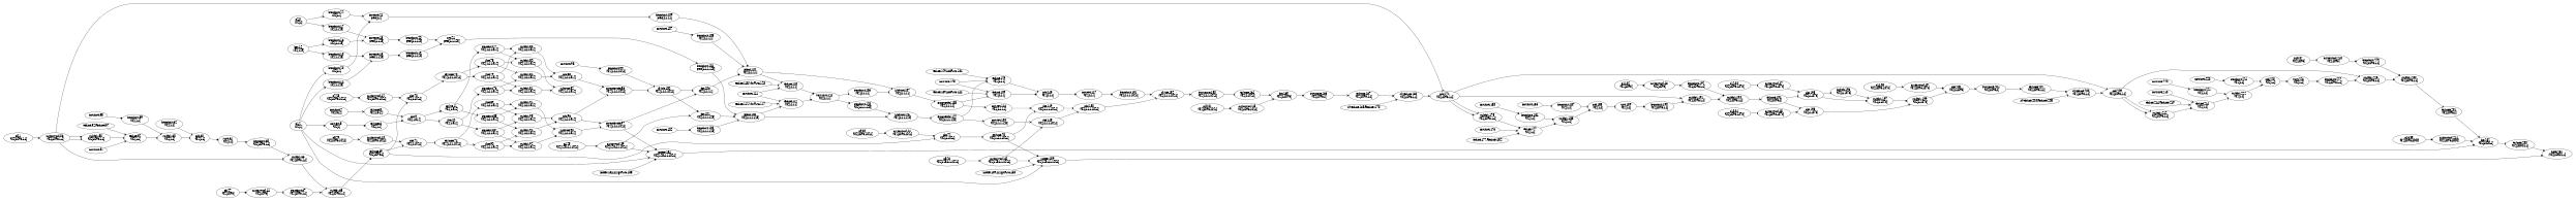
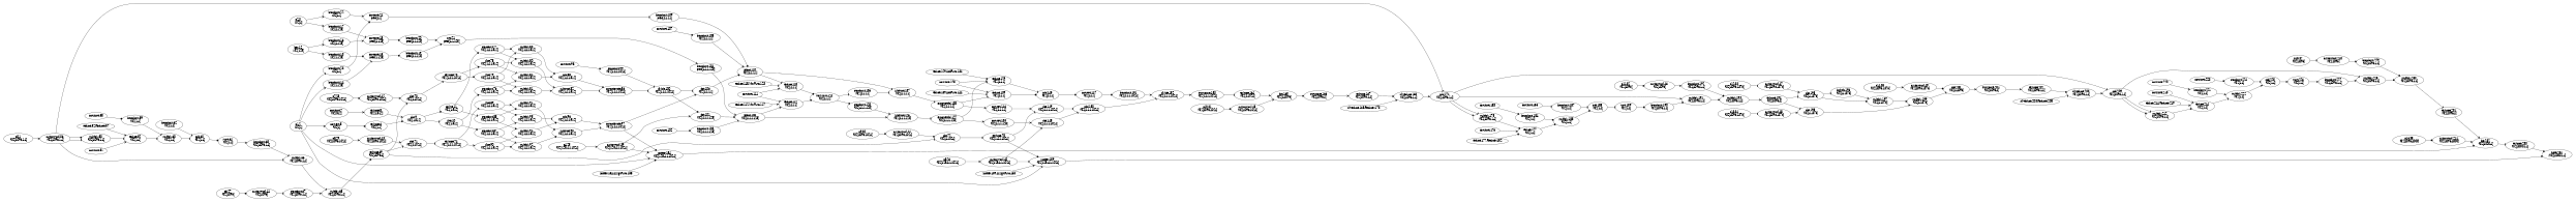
  digraph {
    fontname=Lato
    rankdir=LR
    node [fontname=Lato]
    edge [arrowhead=dot fontname=Lato]
    n1 [label="p16.38 \n f32[4096,4000]"]
    n2 [label="custom-call.211 \n f32[4096,4000]"]
    n3 [label="dot.232 \n f32[4000,4]"]
    n4 [label="reshape.233 \n f32[4000,1,4]"]
    n5 [label="iota.12 \n s32[128]"]
    n6 [label="broadcast.13 \n s32[1,128]"]
    n7 [label="broadcast.16 \n s32[4,128]"]
    n8 [label="compare.15 \n pred[1,128]"]
    n9 [label="compare.18 \n pred[4,128]"]
    n10 [label="broadcast.19 \n pred[4,1,128]"]
    n11 [label="p1.2 \n s32[1]"]
    n12 [label="broadcast.14 \n s32[1,128]"]
    n13 [label="convert.5 \n f32[1]"]
    n14 [label="broadcast.23 \n s32[4,1]"]
    n15 [label="scatter.154 \n f32[128,4,1,1024]"]
    n16 [label="scatter.159 \n f32[128,4,1,1024]"]
    n17 [label="reshape.6 \n f32[1,1]"]
    n18 [label="compare.24 \n pred[4,1]"]
    n19 [label="tuple.234 \n (f32[4000,1,4]"]
    n20 [label="and.21 \n pred[4,1,128]"]
    n21 [label="broadcast.104 \n pred[4,1,1,128]"]
    n22 [label="broadcast.20 \n pred[4,1,128]"]
    n23 [label="p2.3 \n s32[4]"]
    n24 [label="broadcast.17 \n s32[4,128]"]
    n25 [label="broadcast.22 \n s32[4,1]"]
    n26 [label="select.105 \n f32[4,1,1,128]"]
    n27 [label="reduce.112 \n f32[4,1,1]"]
    n28 [label="subtract.126 \n f32[4,1,1,128]"]
    n29 [label="dot.9 \n f32[1,512]"]
    n30 [label="cosine.11 \n f32[1,512]"]
    n31 [label="sine.10 \n f32[1,512]"]
    n32 [label="constant.7 \n f32[512]"]
    n33 [label="reshape.8 \n f32[1,512]"]
    n34 [label="broadcast.77 \n f32[1,4,1,512]"]
    n35 [label="broadcast.88 \n f32[1,4,1,512]"]
    n36 [label="broadcast.76 \n f32[1,4,1,512]"]
    n37 [label="broadcast.87 \n f32[1,4,1,512]"]
    n38 [label="multiply.80 \n f32[1,4,1,512]"]
    n39 [label="multiply.83 \n f32[1,4,1,512]"]
    n40 [label="multiply.91 \n f32[1,4,1,512]"]
    n41 [label="multiply.94 \n f32[1,4,1,512]"]
    n42 [label="subtract.82 \n f32[1,4,1,512]"]
    n43 [label="add.85 \n f32[1,4,1,512]"]
    n44 [label="p0.1 \n f32[4096,1,4]"]
    n45 [label="custom-call.36 \n f32[4096,1,4]"]
    n46 [label="multiply.50 \n f32[4096,1,4]"]
    n47 [label="multiply.66 \n f32[4096,1,4]"]
    n48 [label="add.174 \n f32[4096,1,4]"]
    n49 [label="reduce.52 \n f32[1,4]"]
    n50 [label="multiply.68 \n f32[4096,1,4]"]
    n51 [label="multiply.175 \n f32[4096,1,4]"]
    n52 [label="multiply.191 \n f32[4096,1,4]"]
    n53 [label="add.209 \n f32[4096,1,4]"]
    n54 [label="multiply.60 \n f32[1,4]"]
    n55 [label="add.63 \n f32[1,4]"]
    n56 [label="broadcast.59 \n f32[1,4]"]
    n57 [label="rsqrt.64 \n f32[1,4]"]
    n58 [label="broadcast.62 \n f32[1,4]"]
    n59 [label="broadcast.65 \n f32[4096,1,4]"]
    n60 [label="reshape.69 \n f32[4096,4]"]
    n61 [label="p6.27 \n f32[4096]"]
    n62 [label="custom-call.41 \n f32[4096]"]
    n63 [label="broadcast.67 \n f32[4096,1,4]"]
    n64 [label="dot.70 \n f32[4,1024]"]
    n65 [label="dot.71 \n f32[4,1024]"]
    n66 [label="dot.72 \n f32[4,1024]"]
    n67 [label="reshape.73 \n f32[1,4,1,1024]"]
    n68 [label="reshape.74 \n f32[1,4,1,1024]"]
    n69 [label="reshape.75 \n f32[1,4,1,1024]"]
    n70 [label="p7.28 \n f32[4096,1024]"]
    n71 [label="custom-call.42 \n f32[4096,1024]"]
    n72 [label="slice.78 \n f32[1,4,1,512]"]
    n73 [label="slice.79 \n f32[1,4,1,512]"]
    n74 [label="multiply.84 \n f32[1,4,1,512]"]
    n75 [label="multiply.81 \n f32[1,4,1,512]"]
    n76 [label="concatenate.86 \n f32[1,4,1,1024]"]
    n77 [label="multiply.95 \n f32[1,4,1,512]"]
    n78 [label="multiply.92 \n f32[1,4,1,512]"]
    n79 [label="divide.100 \n f32[1,4,1,1024]"]
    n80 [label="dot.101 \n f32[4,1,1,128]"]
    n81 [label="dot.106 \n f32[4,1,1,1]"]
    n82 [label="broadcast.99 \n f32[1,4,1,1024]"]
    n83 [label="select.110 \n f32[4,1,1,1]"]
    n84 [label="p4.25 \n f32[128,4,1,1024]"]
    n85 [label="custom-call.39 \n f32[128,4,1,1024]"]
    n86 [label="broadcast.103 \n f32[4,1,1,128]"]
    n87 [label="maximum.124 \n f32[4,1,1]"]
    n88 [label="exponential.127 \n f32[4,1,1,128]"]
    n89 [label="broadcast.125 \n f32[4,1,1,128]"]
    n90 [label="broadcast.136 \n f32[4,1,1,1]"]
    n91 [label="broadcast.109 \n pred[4,1,1,1]"]
    n92 [label="reduce.118 \n f32[4,1,1]"]
    n93 [label="subtract.137 \n f32[4,1,1,1]"]
    n94 [label="subtract.93 \n f32[1,4,1,512]"]
    n95 [label="add.96 \n f32[1,4,1,512]"]
    n96 [label="p8.29 \n f32[4096,1024]"]
    n97 [label="custom-call.43 \n f32[4096,1024]"]
    n98 [label="slice.89 \n f32[1,4,1,512]"]
    n99 [label="slice.90 \n f32[1,4,1,512]"]
    n100 [label="concatenate.97 \n f32[1,4,1,1024]"]
    n101 [label="broadcast.108 \n f32[4,1,1,1]"]
    n102 [label="exponential.138 \n f32[4,1,1,1]"]
    n103 [label="convert.135 \n f32[4,1,1,128]"]
    n104 [label="reduce.129 \n f32[4,1,1]"]
    n105 [label="dot.148 \n f32[4,1,1,1024]"]
    n106 [label="add.145 \n f32[4,1,1]"]
    n107 [label="add.150 \n f32[4,1,1,1024]"]
    n108 [label="p5.26 \n f32[128,4,1,1024]"]
    n109 [label="custom-call.40 \n f32[128,4,1,1024]"]
    n110 [label="divide.152 \n f32[4,1,1,1024]"]
    n111 [label="convert.146 \n f32[4,1,1,1]"]
    n112 [label="reduce.139 \n f32[4,1,1]"]
    n113 [label="dot.149 \n f32[4,1,1,1024]"]
    n114 [label="p9.30 \n f32[4096,1024]"]
    n115 [label="custom-call.44 \n f32[4096,1024]"]
    n116 [label="transpose.153 \n f32[1,4,1,1024]"]
    n117 [label="convert.147 \n f32[4,1,1]"]
    n118 [label="broadcast.151 \n f32[4,1,1,1024]"]
    n119 [label="reshape.164 \n f32[4,1024]"]
    n120 [label="dot.165 \n f32[4,4096]"]
    n121 [label="transpose.166 \n f32[4096,4]"]
    n122 [label="p10.31 \n f32[4096,1024]"]
    n123 [label="custom-call.45 \n f32[4096,1024]"]
    n124 [label="reshape.167 \n f32[4096,1,4]"]
    n125 [label="all-reduce.168 \n f32[4096,1,4]"]
    n126 [label="reduce.177 \n f32[1,4]"]
    n127 [label="multiply.193 \n f32[4096,1,4]"]
    n128 [label="multiply.212 \n f32[4096,1,4]"]
    n129 [label="multiply.228 \n f32[4096,1,4]"]
    n130 [label="multiply.185 \n f32[1,4]"]
    n131 [label="add.188 \n f32[1,4]"]
    n132 [label="broadcast.184 \n f32[1,4]"]
    n133 [label="rsqrt.189 \n f32[1,4]"]
    n134 [label="broadcast.187 \n f32[1,4]"]
    n135 [label="broadcast.190 \n f32[4096,1,4]"]
    n136 [label="reshape.194 \n f32[4096,4]"]
    n137 [label="p11.32 \n f32[4096]"]
    n138 [label="custom-call.46 \n f32[4096]"]
    n139 [label="broadcast.192 \n f32[4096,1,4]"]
    n140 [label="dot.195 \n f32[4,1376]"]
    n141 [label="dot.198 \n f32[4,1376]"]
    n142 [label="logistic.196 \n f32[4,1376]"]
    n143 [label="multiply.197 \n f32[4,1376]"]
    n144 [label="multiply.199 \n f32[4,1376]"]
    n145 [label="p12.33 \n f32[4096,1376]"]
    n146 [label="custom-call.47 \n f32[4096,1376]"]
    n147 [label="dot.200 \n f32[4,4096]"]
    n148 [label="p13.34 \n f32[4096,1376]"]
    n149 [label="custom-call.48 \n f32[4096,1376]"]
    n150 [label="transpose.201 \n f32[4096,4]"]
    n151 [label="p14.35 \n f32[4096,1376]"]
    n152 [label="custom-call.49 \n f32[4096,1376]"]
    n153 [label="reshape.202 \n f32[4096,1,4]"]
    n154 [label="all-reduce.203 \n f32[4096,1,4]"]
    n155 [label="reduce.214 \n f32[1,4]"]
    n156 [label="multiply.230 \n f32[4096,1,4]"]
    n157 [label="multiply.222 \n f32[1,4]"]
    n158 [label="add.225 \n f32[1,4]"]
    n159 [label="broadcast.221 \n f32[1,4]"]
    n160 [label="rsqrt.226 \n f32[1,4]"]
    n161 [label="broadcast.224 \n f32[1,4]"]
    n162 [label="broadcast.227 \n f32[4096,1,4]"]
    n163 [label="reshape.231 \n f32[4096,4]"]
    n164 [label="p15.37 \n f32[4096]"]
    n165 [label="custom-call.210 \n f32[4096]"]
    n166 [label="broadcast.229 \n f32[4096,1,4]"]
    "constant.51"
    "reduce.52.Reducer.57"
    "constant.58"
    "constant.98"
    "constant.102"
    "constant.111"
    "reduce.112.MaxFunc.117"
    "constant.107"
    "reduce.118.MaxFunc.123"
    "constant.128"
    "reduce.129.AddFunc.134"
    "reduce.139.AddFunc.144"
    "all-reduce.168.Reducer.173"
    "constant.176"
    "reduce.177.Reducer.182"
    "constant.183"
    "constant.186"
    "all-reduce.203.Reducer.208"
    "constant.213"
    "reduce.214.Reducer.219"
    "constant.220"
    "constant.223"
    "scatter.154.AssignFunc.158"
    "scatter.159.AssignFunc.163"
    n1 -> n2
    n2 -> n3 [arrowhead=vee]
    n3 -> n4 [arrowhead=tee]
    n4 -> n19
    n5 -> n6 [arrowhead=vee]
    n5 -> n7 [arrowhead=vee]
    n6 -> n8
    n7 -> n9 [arrowhead=vee]
    n8 -> n10
    n9 -> n22
    n10 -> n20
    n11 -> n12 [arrowhead=vee]
    n11 -> n13 [arrowhead=vee]
    n11 -> n14 [arrowhead=tee]
    n11 -> n15 [arrowhead=vee]
    n11 -> n16 [arrowhead=tee]
    n12 -> n8 [arrowhead=tee]
    n13 -> n17
    n14 -> n18
    n15 -> n3
    n16 -> n19
    n17 -> n29
    n18 -> n91 [arrowhead=tee]
    n20 -> n21 [arrowhead=vee]
    n21 -> n26 [arrowhead=vee]
    n22 -> n20 [arrowhead=vee]
    n23 -> n24 [arrowhead=vee]
    n23 -> n25 [arrowhead=vee]
    n24 -> n9 [arrowhead=tee]
    n25 -> n18 [arrowhead=vee]
    n26 -> n27 [arrowhead=vee]
    n26 -> n28 [arrowhead=vee]
    n27 -> n87
    n28 -> n88 [arrowhead=tee]
    n29 -> n30
    n29 -> n31 [arrowhead=tee]
    n30 -> n34
    n30 -> n35 [arrowhead=tee]
    n31 -> n36
    n31 -> n37
    n32 -> n33 [arrowhead=vee]
    n33 -> n29 [arrowhead=vee]
    n34 -> n38
    n34 -> n39
    n35 -> n40
    n35 -> n41
    n36 -> n74 [arrowhead=vee]
    n36 -> n75
    n37 -> n77 [arrowhead=vee]
    n37 -> n78 [arrowhead=vee]
    n38 -> n42 [arrowhead=vee]
    n39 -> n43
    n40 -> n94
    n41 -> n95
-   n95 -> n76 [arrowhead=tee]
+   n42 -> n76 [arrowhead=tee]
    n43 -> n76
    n44 -> n45 [arrowhead=vee]
    n45 -> n46 [arrowhead=tee]
    n45 -> n46
    n45 -> n47 [arrowhead=tee]
    n45 -> n48 [arrowhead=tee]
    n46 -> n49 [arrowhead=tee]
    n47 -> n50 [arrowhead=tee]
    n48 -> n51 [arrowhead=vee]
    n48 -> n51 [arrowhead=tee]
    n48 -> n52 [arrowhead=vee]
    n48 -> n53 [arrowhead=tee]
    n49 -> n54 [arrowhead=tee]
    n50 -> n60
    n51 -> n126
    n52 -> n127
    n53 -> n128
    n53 -> n128 [arrowhead=tee]
    n53 -> n129 [arrowhead=tee]
    n54 -> n55 [arrowhead=tee]
    n55 -> n57
    n56 -> n54 [arrowhead=tee]
    n57 -> n59 [arrowhead=vee]
    n58 -> n55 [arrowhead=tee]
    n59 -> n47 [arrowhead=tee]
    n60 -> n64 [arrowhead=vee]
    n60 -> n65 [arrowhead=tee]
    n60 -> n66 [arrowhead=tee]
    n61 -> n62
    n62 -> n63 [arrowhead=tee]
    n63 -> n50 [arrowhead=vee]
    n64 -> n67 [arrowhead=tee]
    n65 -> n68 [arrowhead=tee]
    n66 -> n69 [arrowhead=tee]
    n67 -> n72
    n67 -> n73
    n68 -> n98 [arrowhead=tee]
    n68 -> n99 [arrowhead=vee]
    n69 -> n16
    n69 -> n113 [arrowhead=tee]
    n70 -> n71
    n71 -> n64 [arrowhead=vee]
    n72 -> n38 [arrowhead=tee]
    n72 -> n74 [arrowhead=tee]
    n73 -> n39 [arrowhead=vee]
    n73 -> n75 [arrowhead=vee]
    n74 -> n43
    n75 -> n42 [arrowhead=vee]
    n76 -> n79 [arrowhead=tee]
    n77 -> n95 [arrowhead=tee]
    n78 -> n94
    n79 -> n80
    n79 -> n81 [arrowhead=tee]
    n80 -> n26
    n81 -> n83
    n82 -> n79 [arrowhead=tee]
    n83 -> n92 [arrowhead=tee]
    n83 -> n93 [arrowhead=tee]
    n84 -> n85 [arrowhead=vee]
    n85 -> n15
    n85 -> n80 [arrowhead=vee]
    n86 -> n26 [arrowhead=tee]
    n87 -> n89
    n87 -> n90 [arrowhead=tee]
    n88 -> n103 [arrowhead=vee]
    n88 -> n104 [arrowhead=tee]
    n89 -> n28 [arrowhead=vee]
    n90 -> n93 [arrowhead=tee]
    n91 -> n83
    n92 -> n87
    n93 -> n102 [arrowhead=tee]
    n94 -> n100 [arrowhead=tee]
    n95 -> n100 [arrowhead=vee]
    n96 -> n97 [arrowhead=vee]
    n97 -> n65 [arrowhead=vee]
    n98 -> n40 [arrowhead=vee]
    n98 -> n77
    n99 -> n41 [arrowhead=tee]
    n99 -> n78
    n100 -> n15
    n100 -> n81 [arrowhead=vee]
    n101 -> n83 [arrowhead=vee]
    n102 -> n111 [arrowhead=vee]
    n102 -> n112 [arrowhead=tee]
    n103 -> n105 [arrowhead=vee]
    n104 -> n106 [arrowhead=tee]
    n105 -> n107 [arrowhead=tee]
    n106 -> n117
    n107 -> n110 [arrowhead=tee]
    n108 -> n109 [arrowhead=vee]
    n109 -> n16 [arrowhead=tee]
    n109 -> n105 [arrowhead=vee]
    n110 -> n116 [arrowhead=vee]
    n111 -> n113 [arrowhead=vee]
    n112 -> n106
    n113 -> n107 [arrowhead=tee]
    n114 -> n115
    n115 -> n66
    n116 -> n119 [arrowhead=tee]
    n117 -> n118
    n118 -> n110 [arrowhead=vee]
    n119 -> n120 [arrowhead=vee]
    n120 -> n121
    n121 -> n124 [arrowhead=vee]
    n122 -> n123
    n123 -> n120 [arrowhead=vee]
    n124 -> n125
    n125 -> n48 [arrowhead=vee]
    n126 -> n130
    n127 -> n136 [arrowhead=vee]
    n128 -> n155
    n129 -> n156
    n130 -> n131
    n131 -> n133 [arrowhead=tee]
    n132 -> n130
    n133 -> n135
    n134 -> n131 [arrowhead=tee]
    n135 -> n52
    n136 -> n140 [arrowhead=tee]
    n136 -> n141 [arrowhead=tee]
    n137 -> n138
    n138 -> n139 [arrowhead=vee]
    n139 -> n127
    n140 -> n142 [arrowhead=tee]
    n140 -> n143
    n141 -> n144 [arrowhead=vee]
    n142 -> n143 [arrowhead=vee]
    n143 -> n144
    n144 -> n147 [arrowhead=tee]
    n145 -> n146 [arrowhead=tee]
    n146 -> n140 [arrowhead=vee]
    n147 -> n150 [arrowhead=vee]
    n148 -> n149 [arrowhead=tee]
    n149 -> n141 [arrowhead=vee]
    n150 -> n153 [arrowhead=vee]
    n151 -> n152 [arrowhead=vee]
    n152 -> n147
    n153 -> n154
    n154 -> n53 [arrowhead=vee]
    n155 -> n157 [arrowhead=tee]
    n156 -> n163 [arrowhead=tee]
    n157 -> n158 [arrowhead=vee]
    n158 -> n160 [arrowhead=vee]
    n159 -> n157 [arrowhead=vee]
    n160 -> n162 [arrowhead=vee]
    n161 -> n158 [arrowhead=tee]
    n162 -> n129 [arrowhead=vee]
    n163 -> n3 [arrowhead=vee]
    n164 -> n165 [arrowhead=tee]
    n165 -> n166
    n166 -> n156
    "constant.51" -> n49 [arrowhead=vee]
    "reduce.52.Reducer.57" -> n49 [arrowhead=vee]
    "constant.58" -> n56
    "constant.98" -> n82
    "constant.102" -> n86
    "constant.111" -> n27 [arrowhead=tee]
    "constant.111" -> n92 [arrowhead=vee]
    "reduce.112.MaxFunc.117" -> n27 [arrowhead=vee]
    "constant.107" -> n101
    "reduce.118.MaxFunc.123" -> n92 [arrowhead=tee]
    "constant.128" -> n104 [arrowhead=tee]
    "constant.128" -> n112 [arrowhead=vee]
    "reduce.129.AddFunc.134" -> n104
    "reduce.139.AddFunc.144" -> n112 [arrowhead=tee]
    "all-reduce.168.Reducer.173" -> n125 [arrowhead=vee]
    "constant.176" -> n126 [arrowhead=vee]
    "reduce.177.Reducer.182" -> n126
    "constant.183" -> n132
    "constant.186" -> n134 [arrowhead=tee]
    "all-reduce.203.Reducer.208" -> n154 [arrowhead=tee]
    "constant.213" -> n155 [arrowhead=vee]
    "reduce.214.Reducer.219" -> n155 [arrowhead=vee]
    "constant.220" -> n159 [arrowhead=vee]
    "constant.223" -> n161
    "scatter.154.AssignFunc.158" -> n15
    "scatter.159.AssignFunc.163" -> n16 [arrowhead=vee]
  }
